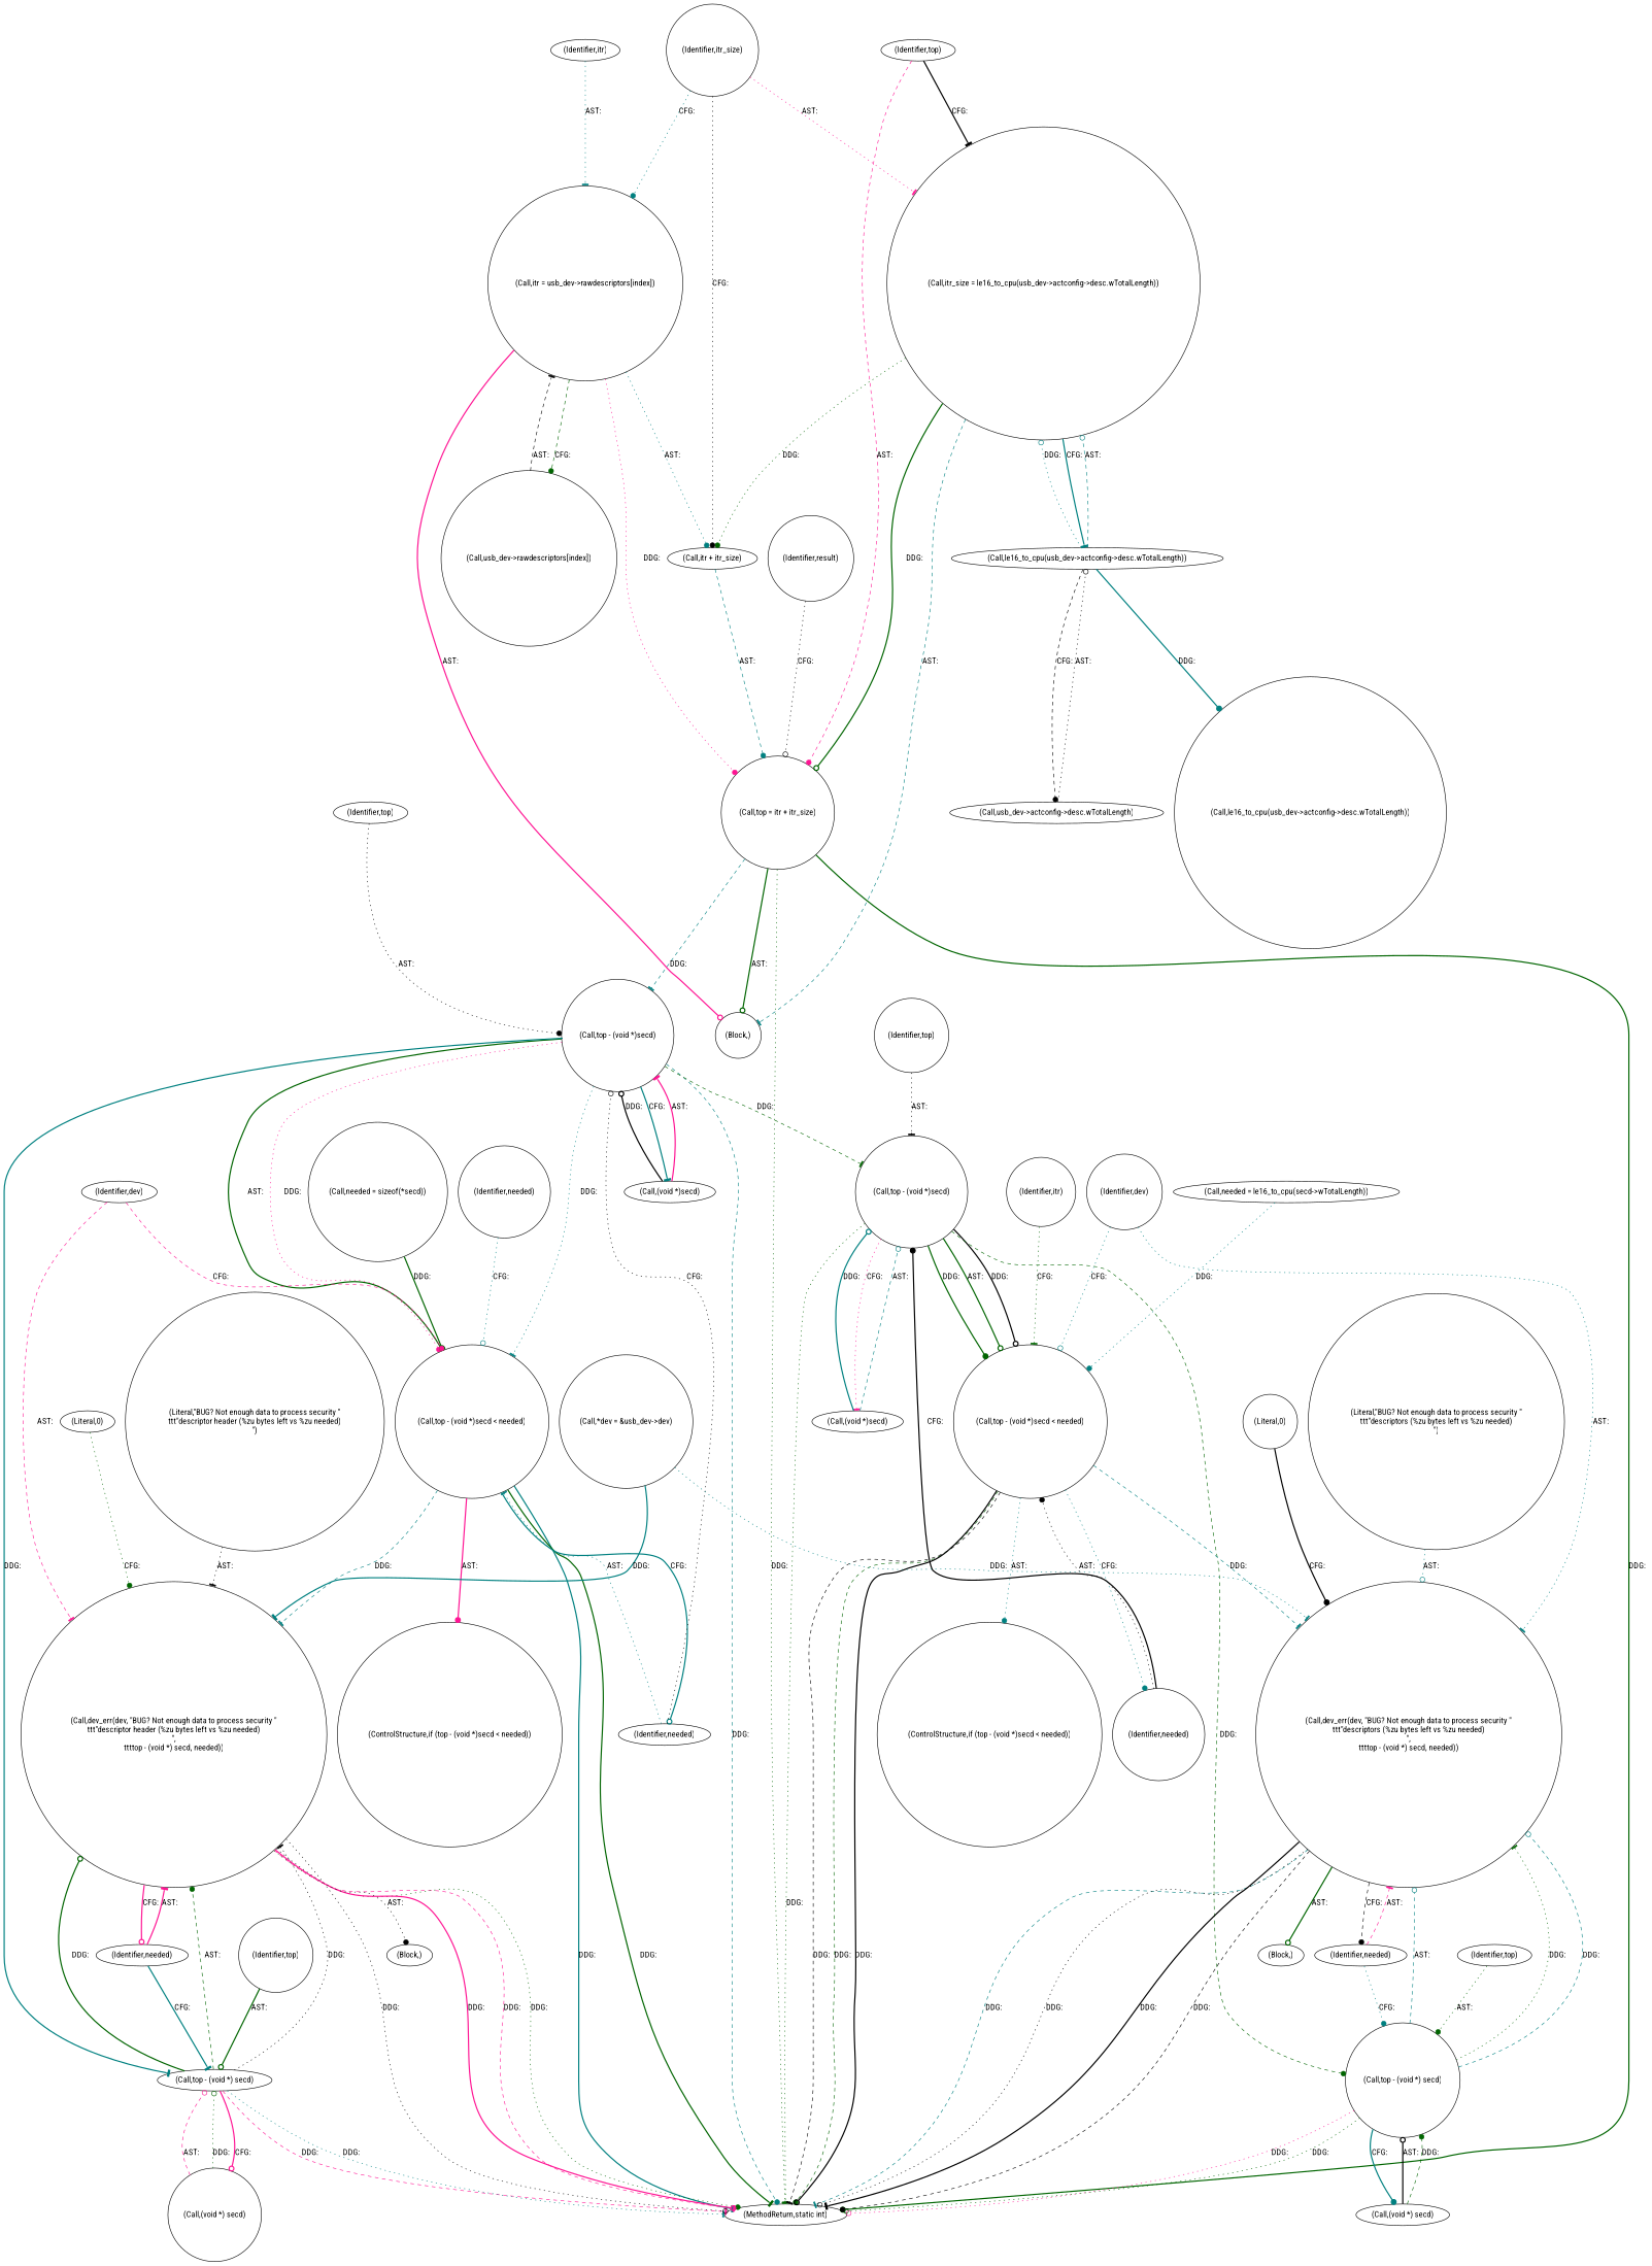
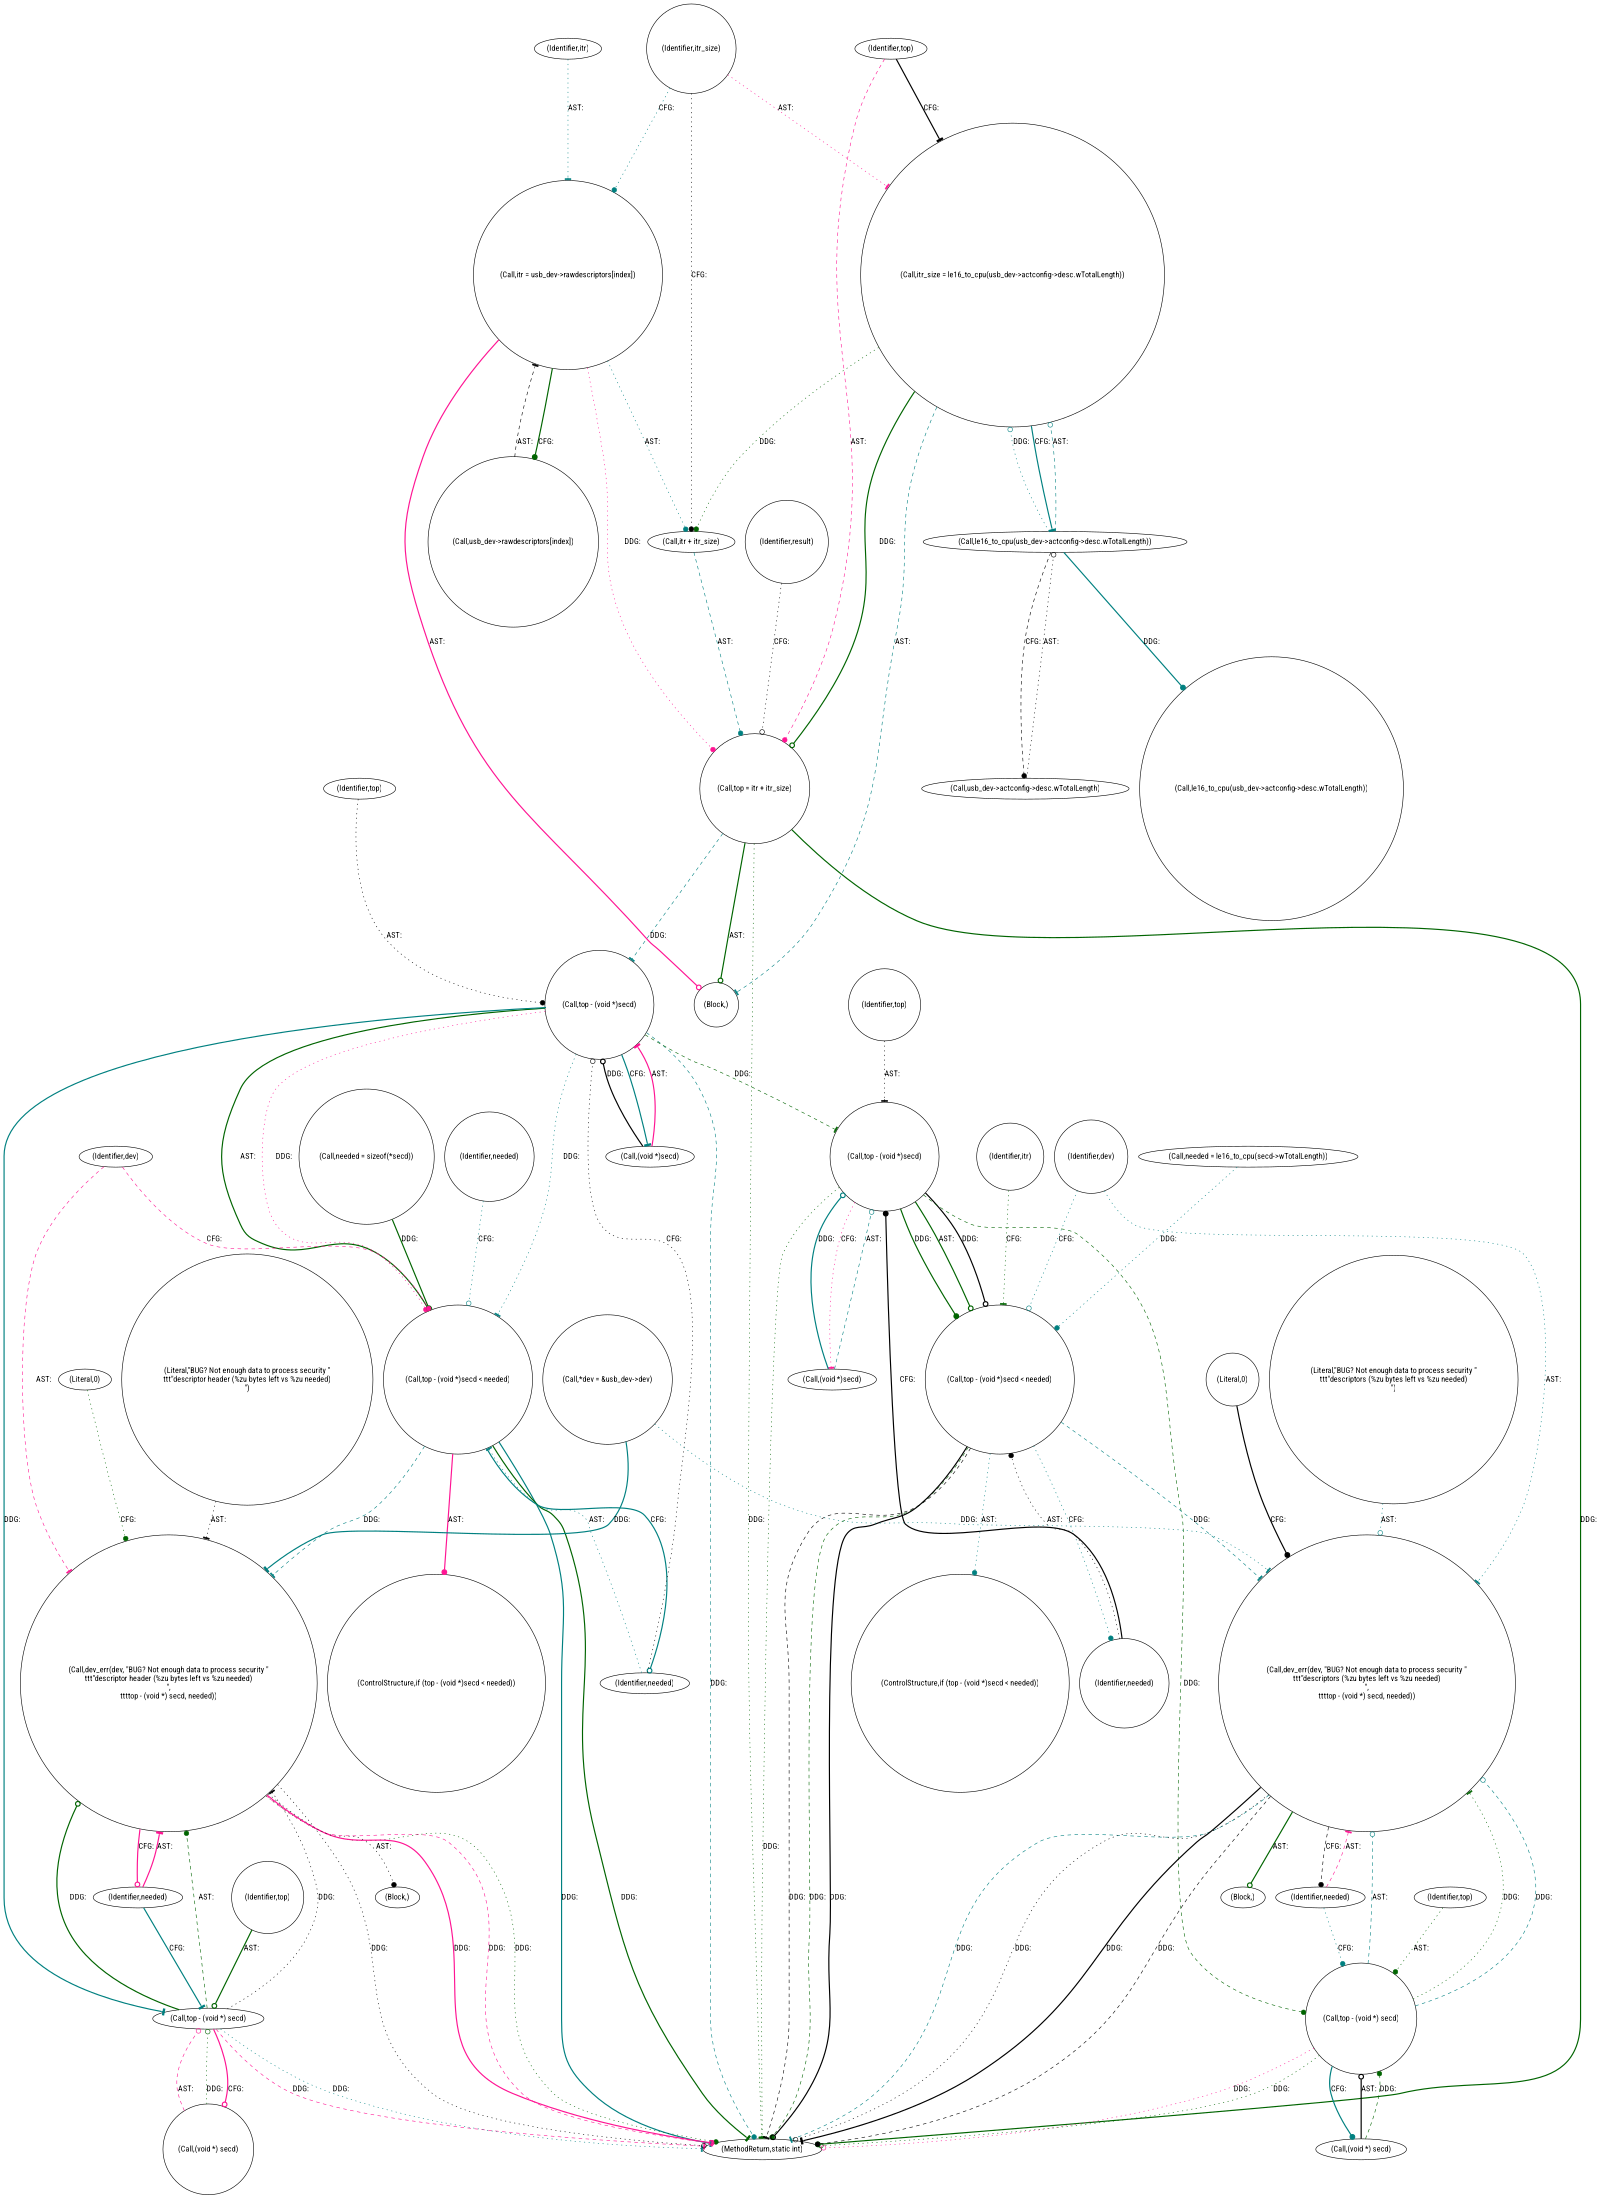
  digraph {
    fontname="Roboto Condensed"
    node [fontname="Roboto Condensed" shape=circle]
    edge [arrowhead=tee color=teal fontname="Roboto Condensed" style=dotted]
    n1 [label="(Call,top = itr + itr_size)"]
    n2 [label="(Call,top - (void *)secd)"]
    n3 [label="(MethodReturn,static int)" shape=ellipse]
    n4 [label="(Block,)"]
    n5 [label="(Call,top - (void *)secd < needed)"]
    n6 [label="(Call,top - (void *) secd)" shape=ellipse]
    n7 [label="(Call,top - (void *)secd)"]
    n8 [label="(Call,(void *)secd)" shape=ellipse]
    n9 [label="(Call,itr + itr_size)" shape=ellipse]
    n10 [label="(Call,itr = usb_dev->rawdescriptors[index])"]
    n11 [label="(Call,usb_dev->rawdescriptors[index])"]
    n12 [label="(Call,itr_size = le16_to_cpu(usb_dev->actconfig->desc.wTotalLength))"]
    n13 [label="(Call,le16_to_cpu(usb_dev->actconfig->desc.wTotalLength))" shape=ellipse]
    n14 [label="(Call,le16_to_cpu(usb_dev->actconfig->desc.wTotalLength))"]
    n15 [label="(Call,usb_dev->actconfig->desc.wTotalLength)" shape=ellipse]
    n16 [label="(Call,dev_err(dev, \"BUG? Not enough data to process security \"\n\t\t\t\"descriptor header (%zu bytes left vs %zu needed)\n\",\n\t\t\ttop - (void *) secd, needed))"]
    n17 [label="(Identifier,needed)" shape=ellipse]
    n18 [label="(ControlStructure,if (top - (void *)secd < needed))"]
    n19 [label="(Call,(void *) secd)"]
    n20 [label="(Call,top - (void *)secd < needed)"]
    n21 [label="(Call,top - (void *) secd)"]
    n22 [label="(Call,(void *)secd)" shape=ellipse]
    n23 [label="(Block,)" shape=ellipse]
    n24 [label="(Identifier,needed)" shape=ellipse]
    n25 [label="(Call,dev_err(dev, \"BUG? Not enough data to process security \"\n\t\t\t\"descriptors (%zu bytes left vs %zu needed)\n\",\n\t\t\ttop - (void *) secd, needed))"]
    n26 [label="(ControlStructure,if (top - (void *)secd < needed))"]
    n27 [label="(Identifier,needed)"]
    n28 [label="(Call,(void *) secd)" shape=ellipse]
    n29 [label="(Block,)" shape=ellipse]
    n30 [label="(Identifier,needed)" shape=ellipse]
    n31 [label="(Identifier,result)"]
    n32 [label="(Identifier,dev)"]
    n33 [label="(Identifier,itr)" shape=ellipse]
    n34 [label="(Identifier,top)" shape=ellipse]
    n35 [label="(Call,needed = sizeof(*secd))"]
    n36 [label="(Identifier,top)"]
    n37 [label="(Identifier,needed)"]
    n38 [label="(Identifier,top)"]
    n39 [label="(Identifier,itr_size)"]
    n40 [label="(Identifier,top)" shape=ellipse]
    n41 [label="(Literal,0)" shape=ellipse]
    n42 [label="(Literal,\"BUG? Not enough data to process security \"\n\t\t\t\"descriptors (%zu bytes left vs %zu needed)\n\")"]
    n43 [label="(Identifier,dev)" shape=ellipse]
    n44 [label="(Identifier,itr)"]
    n45 [label="(Literal,0)"]
    n46 [label="(Identifier,top)" shape=ellipse]
    n47 [label="(Call,needed = le16_to_cpu(secd->wTotalLength))" shape=ellipse]
    n48 [label="(Call,*dev = &usb_dev->dev)"]
    n49 [label="(Literal,\"BUG? Not enough data to process security \"\n\t\t\t\"descriptor header (%zu bytes left vs %zu needed)\n\")"]
    n1 -> n2 [label="DDG: " style=dashed]
    n1 -> n3 [arrowhead=odot color=darkgreen label="DDG: " style=bold]
    n1 -> n3 [color=darkgreen label="DDG: "]
    n1 -> n4 [arrowhead=odot color=darkgreen label="AST: " style=bold]
    n2 -> n3 [arrowhead=dot label="DDG: " style=dashed]
    n2 -> n5 [color=darkgreen label="AST: " style=bold]
    n2 -> n5 [label="DDG: "]
    n2 -> n5 [arrowhead=dot color=deeppink label="DDG: "]
    n2 -> n6 [label="DDG: " style=bold]
    n2 -> n7 [color=darkgreen label="DDG: " style=dashed]
    n2 -> n8 [label="CFG: " style=bold]
    n5 -> n3 [label="DDG: " style=bold]
    n5 -> n3 [color=darkgreen label="DDG: " style=bold]
    n5 -> n16 [label="DDG: " style=dashed]
    n5 -> n17 [arrowhead=odot label="CFG: " style=bold]
    n5 -> n18 [arrowhead=dot color=deeppink label="AST: " style=bold]
    n6 -> n3 [color=deeppink label="DDG: " style=dashed]
    n6 -> n3 [label="DDG: "]
    n6 -> n16 [arrowhead=dot color=darkgreen label="AST: " style=dashed]
    n6 -> n16 [color=black label="DDG: "]
    n6 -> n16 [arrowhead=odot color=darkgreen label="DDG: " style=bold]
    n6 -> n19 [arrowhead=odot color=deeppink label="CFG: " style=bold]
    n7 -> n3 [color=darkgreen label="DDG: "]
    n7 -> n20 [arrowhead=odot color=darkgreen label="AST: " style=bold]
    n7 -> n20 [arrowhead=odot color=black label="DDG: " style=bold]
    n7 -> n20 [arrowhead=dot color=darkgreen label="DDG: " style=bold]
    n7 -> n21 [arrowhead=dot color=darkgreen label="DDG: " style=dashed]
    n7 -> n22 [color=deeppink label="CFG: "]
    n8 -> n2 [color=deeppink label="AST: " style=bold]
    n8 -> n2 [arrowhead=odot color=black label="DDG: " style=bold]
    n9 -> n1 [arrowhead=dot label="AST: " style=dashed]
    n10 -> n1 [arrowhead=dot color=deeppink label="DDG: "]
    n10 -> n4 [arrowhead=odot color=deeppink label="AST: " style=bold]
    n10 -> n9 [arrowhead=dot label="AST: "]
-   n10 -> n11 [arrowhead=dot color=darkgreen label="CFG: " style=dashed]
+   n10 -> n11 [arrowhead=dot color=darkgreen label="CFG: " style=bold]
    n11 -> n10 [color=black label="AST: " style=dashed]
    n12 -> n1 [arrowhead=odot color=darkgreen label="DDG: " style=bold]
    n12 -> n4 [label="AST: " style=dashed]
    n12 -> n9 [arrowhead=dot color=darkgreen label="DDG: "]
    n12 -> n13 [label="CFG: " style=bold]
    n13 -> n12 [arrowhead=odot label="AST: " style=dashed]
    n13 -> n12 [arrowhead=odot label="DDG: "]
    n13 -> n14 [arrowhead=dot label="DDG: " style=bold]
    n13 -> n15 [arrowhead=dot color=black label="CFG: " style=dashed]
    n15 -> n13 [arrowhead=odot color=black label="AST: "]
    n16 -> n3 [color=deeppink label="DDG: " style=dashed]
    n16 -> n3 [arrowhead=dot color=darkgreen label="DDG: "]
    n16 -> n3 [arrowhead=odot color=black label="DDG: "]
    n16 -> n3 [arrowhead=odot color=deeppink label="DDG: " style=bold]
    n16 -> n23 [arrowhead=dot color=black label="AST: "]
    n16 -> n24 [arrowhead=odot color=deeppink label="CFG: " style=bold]
    n17 -> n2 [arrowhead=odot color=black label="CFG: "]
    n17 -> n5 [label="AST: "]
    n19 -> n6 [arrowhead=odot color=deeppink label="AST: " style=dashed]
    n19 -> n6 [arrowhead=odot color=darkgreen label="DDG: "]
    n20 -> n3 [arrowhead=dot color=darkgreen label="DDG: " style=dashed]
    n20 -> n3 [arrowhead=odot color=black label="DDG: " style=bold]
    n20 -> n3 [color=black label="DDG: " style=dashed]
    n20 -> n25 [label="DDG: " style=dashed]
    n20 -> n26 [arrowhead=dot label="AST: "]
    n20 -> n27 [arrowhead=dot label="CFG: "]
    n21 -> n3 [arrowhead=odot color=deeppink label="DDG: "]
    n21 -> n3 [arrowhead=odot color=darkgreen label="DDG: "]
    n21 -> n25 [arrowhead=odot label="AST: " style=dashed]
    n21 -> n25 [color=darkgreen label="DDG: "]
    n21 -> n25 [arrowhead=odot label="DDG: " style=dashed]
    n21 -> n28 [arrowhead=dot label="CFG: " style=bold]
    n22 -> n7 [arrowhead=odot label="AST: " style=dashed]
    n22 -> n7 [arrowhead=odot label="DDG: " style=bold]
    n24 -> n6 [label="CFG: " style=bold]
    n24 -> n16 [color=deeppink label="AST: " style=bold]
    n25 -> n3 [label="DDG: " style=dashed]
    n25 -> n3 [arrowhead=odot color=black label="DDG: "]
    n25 -> n3 [color=black label="DDG: " style=bold]
    n25 -> n3 [arrowhead=dot color=black label="DDG: " style=dashed]
    n25 -> n29 [arrowhead=odot color=darkgreen label="AST: " style=bold]
    n25 -> n30 [arrowhead=dot color=black label="CFG: " style=dashed]
    n27 -> n7 [arrowhead=dot color=black label="CFG: " style=bold]
    n27 -> n20 [arrowhead=dot color=black label="AST: "]
    n28 -> n21 [arrowhead=odot color=black label="AST: " style=bold]
    n28 -> n21 [arrowhead=dot color=darkgreen label="DDG: " style=dashed]
    n30 -> n21 [arrowhead=dot label="CFG: "]
    n30 -> n25 [color=deeppink label="AST: " style=dashed]
    n31 -> n1 [arrowhead=odot color=black label="CFG: "]
    n32 -> n20 [arrowhead=odot label="CFG: "]
    n32 -> n25 [label="AST: "]
    n33 -> n10 [label="AST: "]
    n34 -> n2 [arrowhead=dot color=black label="AST: "]
    n35 -> n5 [arrowhead=dot color=darkgreen label="DDG: " style=bold]
    n36 -> n7 [color=black label="AST: "]
    n37 -> n5 [arrowhead=odot label="CFG: "]
    n38 -> n6 [arrowhead=odot color=darkgreen label="AST: " style=bold]
    n39 -> n9 [arrowhead=dot color=black label="CFG: "]
    n39 -> n10 [arrowhead=dot label="CFG: "]
    n39 -> n12 [color=deeppink label="AST: "]
    n40 -> n21 [arrowhead=dot color=darkgreen label="AST: "]
    n41 -> n16 [arrowhead=dot color=darkgreen label="CFG: "]
    n42 -> n25 [arrowhead=odot label="AST: "]
    n43 -> n5 [arrowhead=dot color=deeppink label="CFG: " style=dashed]
    n43 -> n16 [color=deeppink label="AST: " style=dashed]
    n44 -> n20 [color=darkgreen label="CFG: "]
    n45 -> n25 [arrowhead=dot color=black label="CFG: " style=bold]
    n46 -> n1 [arrowhead=dot color=deeppink label="AST: " style=dashed]
    n46 -> n12 [color=black label="CFG: " style=bold]
    n47 -> n20 [arrowhead=dot label="DDG: "]
    n48 -> n16 [label="DDG: " style=bold]
    n48 -> n25 [label="DDG: "]
    n49 -> n16 [color=black label="AST: "]
  }
